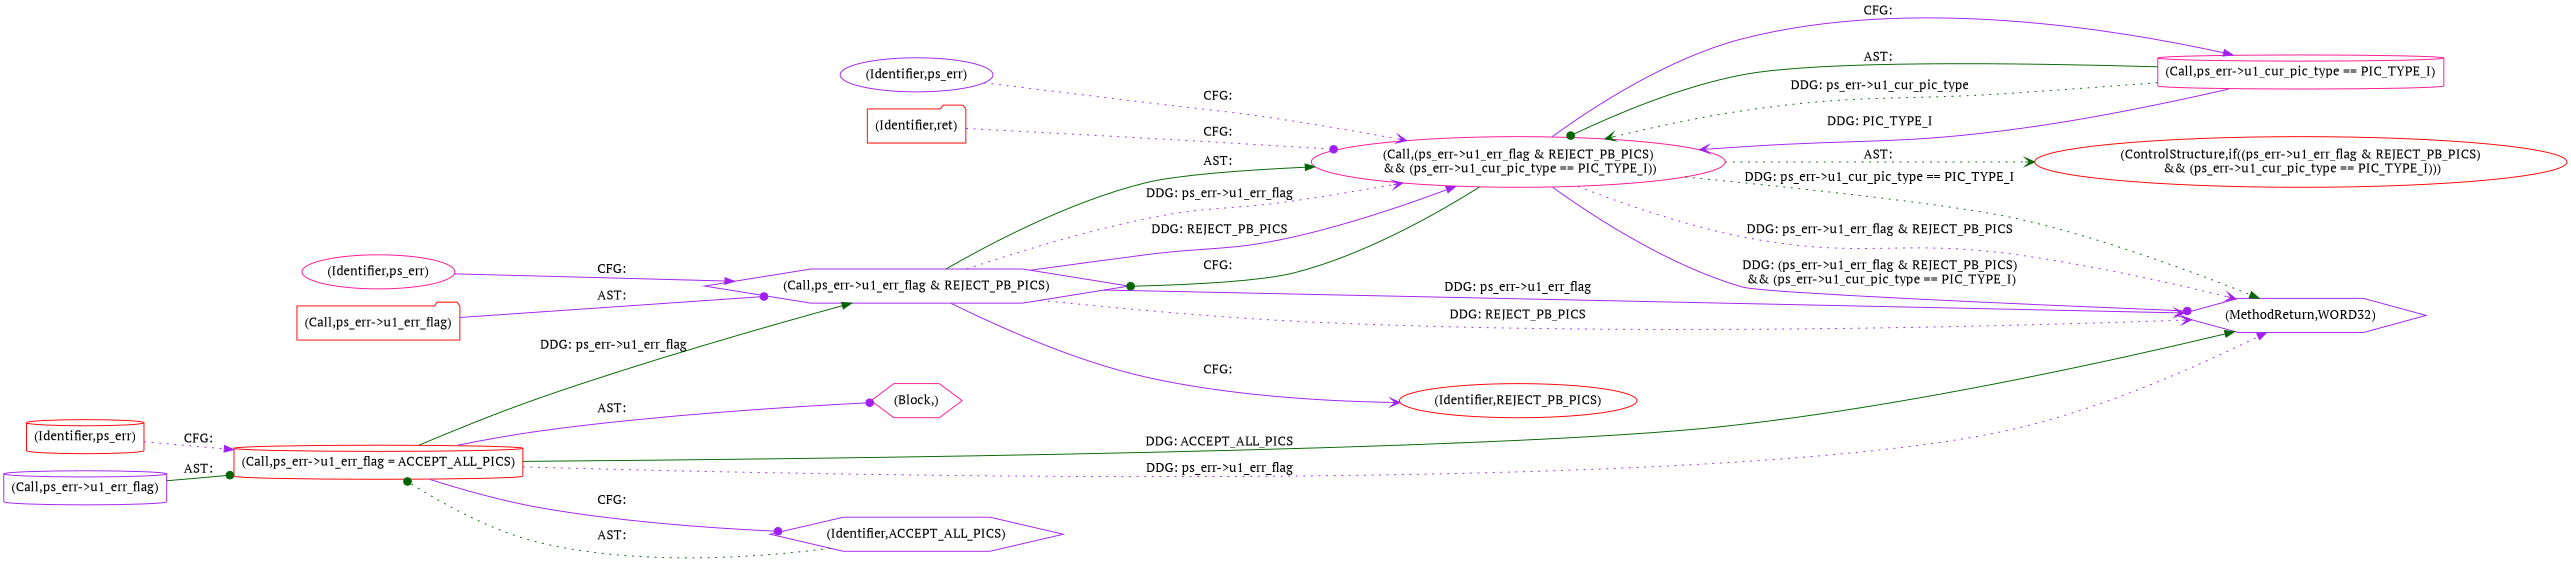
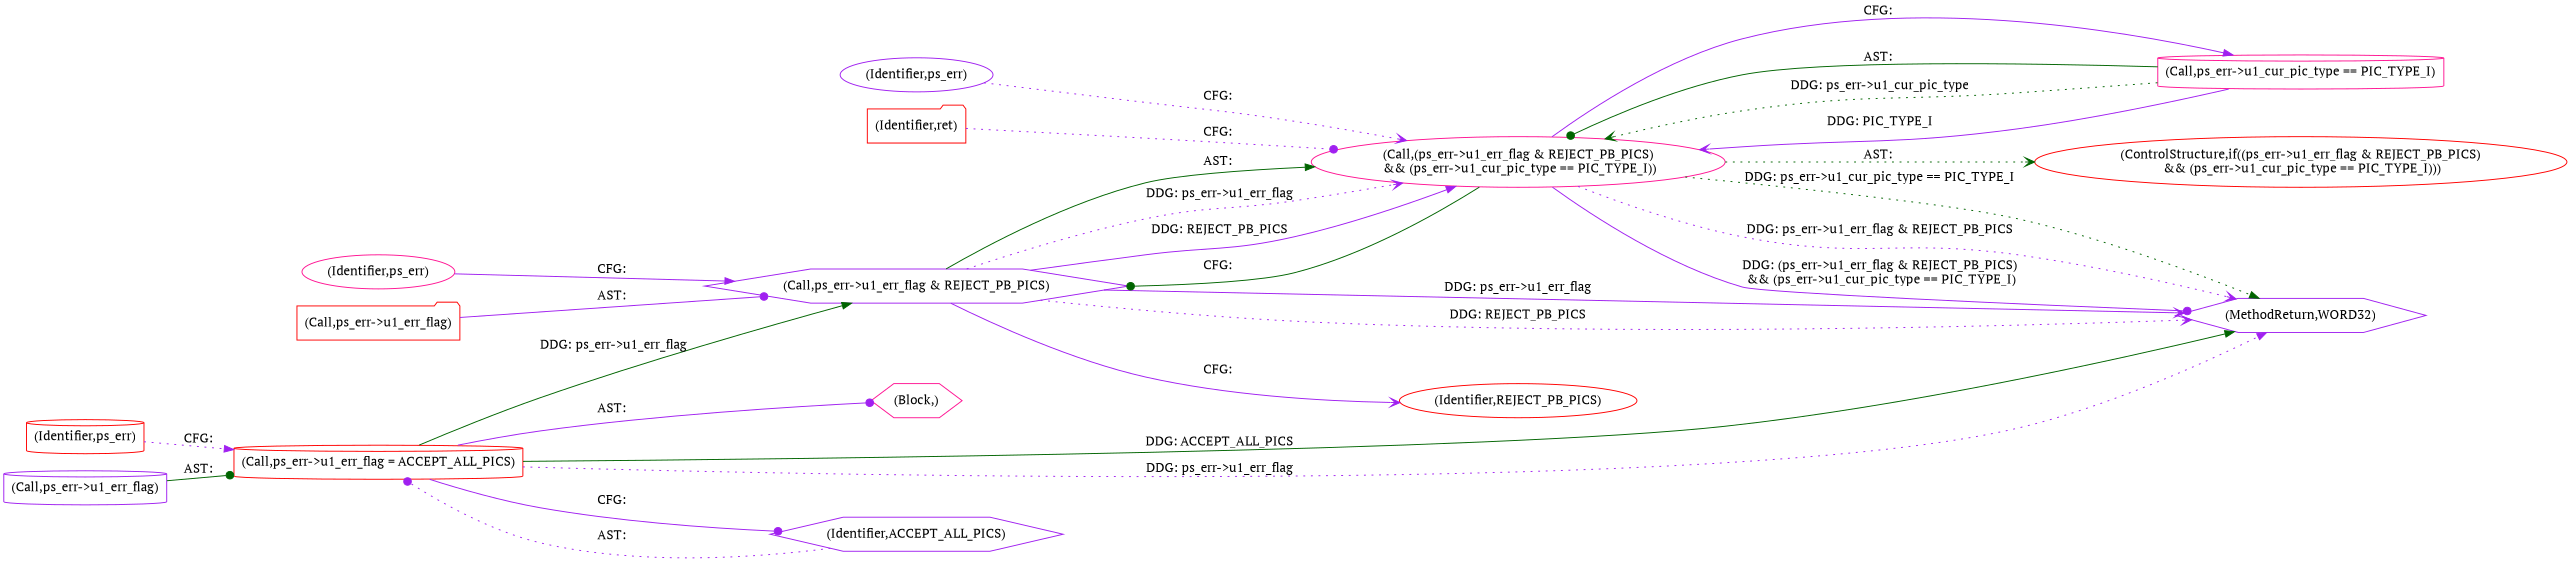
  digraph {
    fontname="PT Serif"
    rankdir=LR
    node [color=red fontname="PT Serif" shape=ellipse]
    edge [arrowhead=normal color=purple fontname="PT Serif" style=solid]
    n1 [label="(Call,ps_err->u1_err_flag = ACCEPT_ALL_PICS)" shape=cylinder]
    n2 [color=purple label="(Call,ps_err->u1_err_flag & REJECT_PB_PICS)" shape=hexagon]
    n3 [color=deeppink label="(Block,)" shape=hexagon]
    n4 [color=purple label="(MethodReturn,WORD32)" shape=hexagon]
    n5 [color=purple label="(Identifier,ACCEPT_ALL_PICS)" shape=hexagon]
    n6 [color=deeppink label="(Call,(ps_err->u1_err_flag & REJECT_PB_PICS)\n && (ps_err->u1_cur_pic_type == PIC_TYPE_I))"]
    n7 [label="(Identifier,REJECT_PB_PICS)"]
    n8 [color=deeppink label="(Call,ps_err->u1_cur_pic_type == PIC_TYPE_I)" shape=cylinder]
    n9 [label="(ControlStructure,if((ps_err->u1_err_flag & REJECT_PB_PICS)\n && (ps_err->u1_cur_pic_type == PIC_TYPE_I)))"]
    n10 [color=deeppink label="(Identifier,ps_err)"]
    n11 [label="(Identifier,ps_err)" shape=cylinder]
    n12 [label="(Call,ps_err->u1_err_flag)" shape=folder]
    n13 [color=purple label="(Identifier,ps_err)"]
    n14 [label="(Identifier,ret)" shape=folder]
    n15 [color=purple label="(Call,ps_err->u1_err_flag)" shape=cylinder]
    n1 -> n2 [color=darkgreen label="DDG: ps_err->u1_err_flag"]
    n1 -> n3 [arrowhead=dot label="AST: "]
    n1 -> n4 [color=darkgreen label="DDG: ACCEPT_ALL_PICS"]
    n1 -> n4 [label="DDG: ps_err->u1_err_flag" style=dotted]
    n1 -> n5 [arrowhead=dot label="CFG: "]
    n2 -> n4 [arrowhead=vee label="DDG: ps_err->u1_err_flag"]
    n2 -> n4 [arrowhead=vee label="DDG: REJECT_PB_PICS" style=dotted]
    n2 -> n6 [color=darkgreen label="AST: "]
    n2 -> n6 [arrowhead=vee label="DDG: ps_err->u1_err_flag" style=dotted]
    n2 -> n6 [label="DDG: REJECT_PB_PICS"]
    n2 -> n7 [arrowhead=vee label="CFG: "]
-   n5 -> n1 [arrowhead=dot color=darkgreen label="AST: " style=dotted]
+   n5 -> n1 [arrowhead=dot label="AST: " style=dotted]
    n6 -> n2 [arrowhead=dot color=darkgreen label="CFG: "]
    n6 -> n4 [color=darkgreen label="DDG: ps_err->u1_cur_pic_type == PIC_TYPE_I" style=dotted]
    n6 -> n4 [arrowhead=vee label="DDG: ps_err->u1_err_flag & REJECT_PB_PICS" style=dotted]
    n6 -> n4 [arrowhead=dot label="DDG: (ps_err->u1_err_flag & REJECT_PB_PICS)\n && (ps_err->u1_cur_pic_type == PIC_TYPE_I)"]
    n6 -> n8 [label="CFG: "]
    n6 -> n9 [arrowhead=vee color=darkgreen label="AST: " style=dotted]
    n8 -> n6 [arrowhead=dot color=darkgreen label="AST: "]
    n8 -> n6 [arrowhead=vee color=darkgreen label="DDG: ps_err->u1_cur_pic_type" style=dotted]
    n8 -> n6 [arrowhead=vee label="DDG: PIC_TYPE_I"]
    n10 -> n2 [label="CFG: "]
    n11 -> n1 [label="CFG: " style=dotted]
    n12 -> n2 [arrowhead=dot label="AST: "]
    n13 -> n6 [arrowhead=vee label="CFG: " style=dotted]
    n14 -> n6 [arrowhead=dot label="CFG: " style=dotted]
    n15 -> n1 [arrowhead=dot color=darkgreen label="AST: "]
  }
